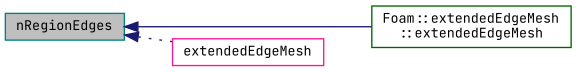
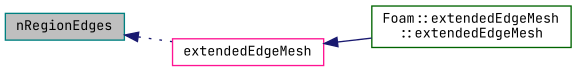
  digraph {
    fontname="JetBrains Mono"
    rankdir=LR
    node [fontname="JetBrains Mono" fontsize=10 shape=record]
    edge [color=midnightblue dir=back fontname="JetBrains Mono" fontsize=10 labelfontname=FreeSans labelfontsize=10]
    n1 [color=teal fillcolor=grey75 fontcolor=black height=0.2 label=nRegionEdges style=filled width=0.4]
    n2 [color=darkgreen height=0.2 label="Foam::extendedEdgeMesh\l::extendedEdgeMesh" width=0.4]
    n3 [color=deeppink height=0.2 label=extendedEdgeMesh width=0.4]
-   n1 -> n2 [style=solid]
+   n3 -> n2 [style=solid]
    n1 -> n3 [style=dotted]
  }
